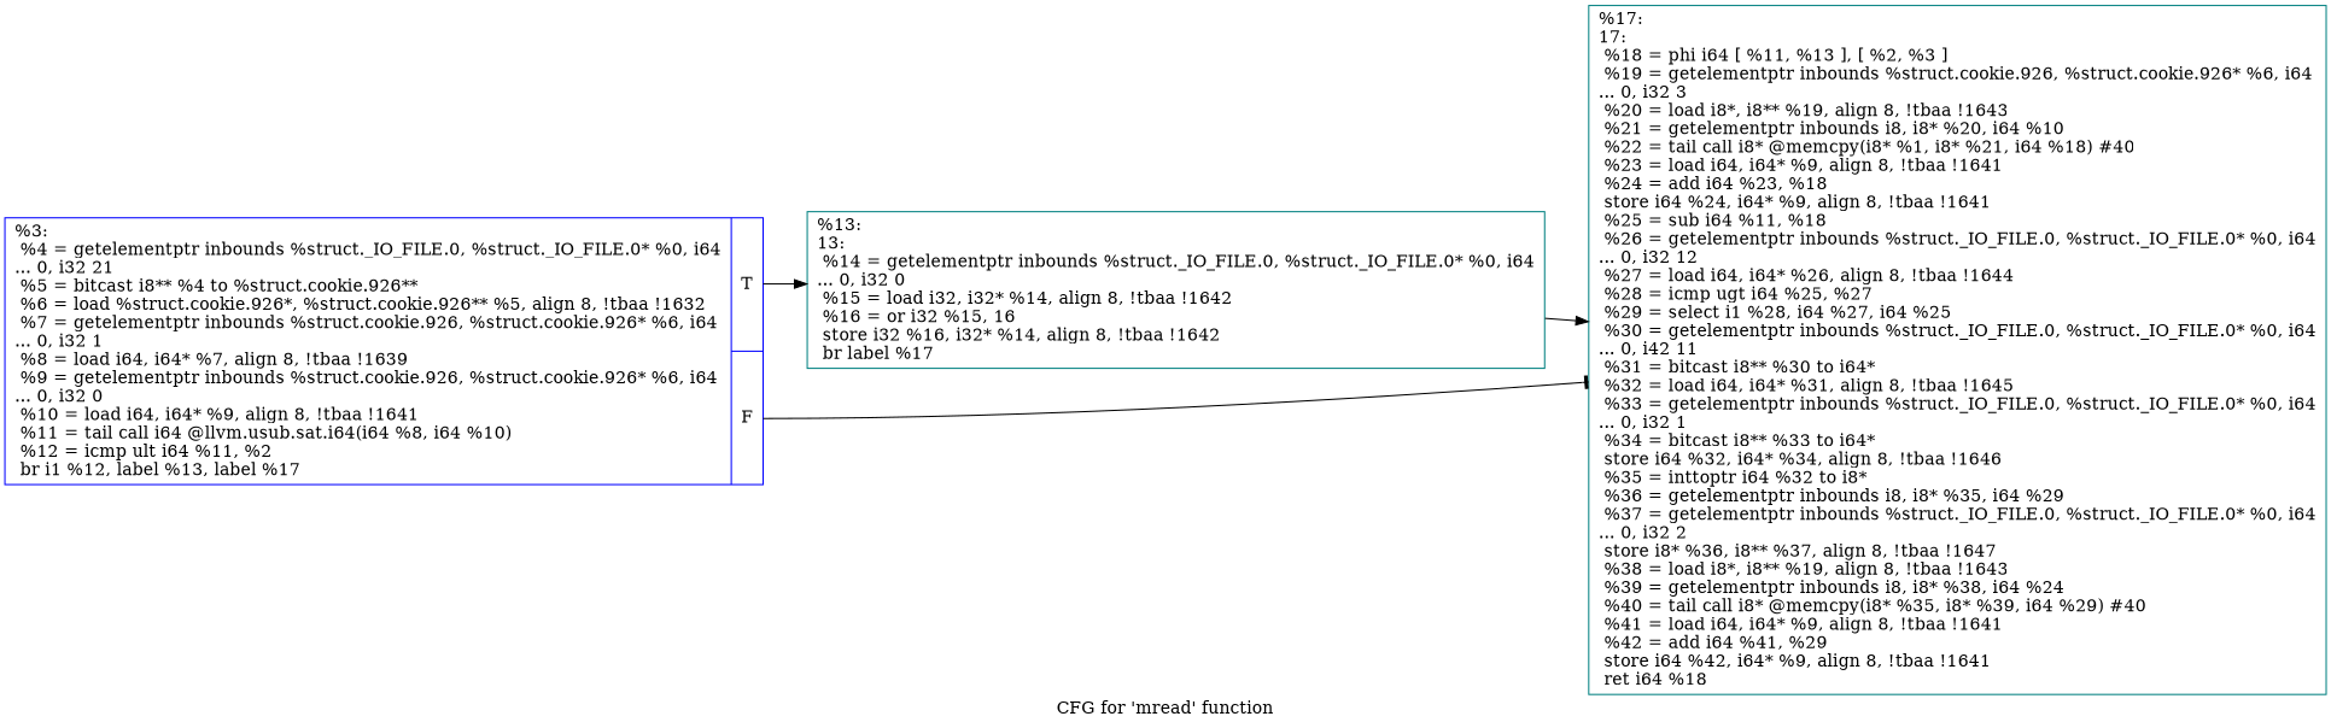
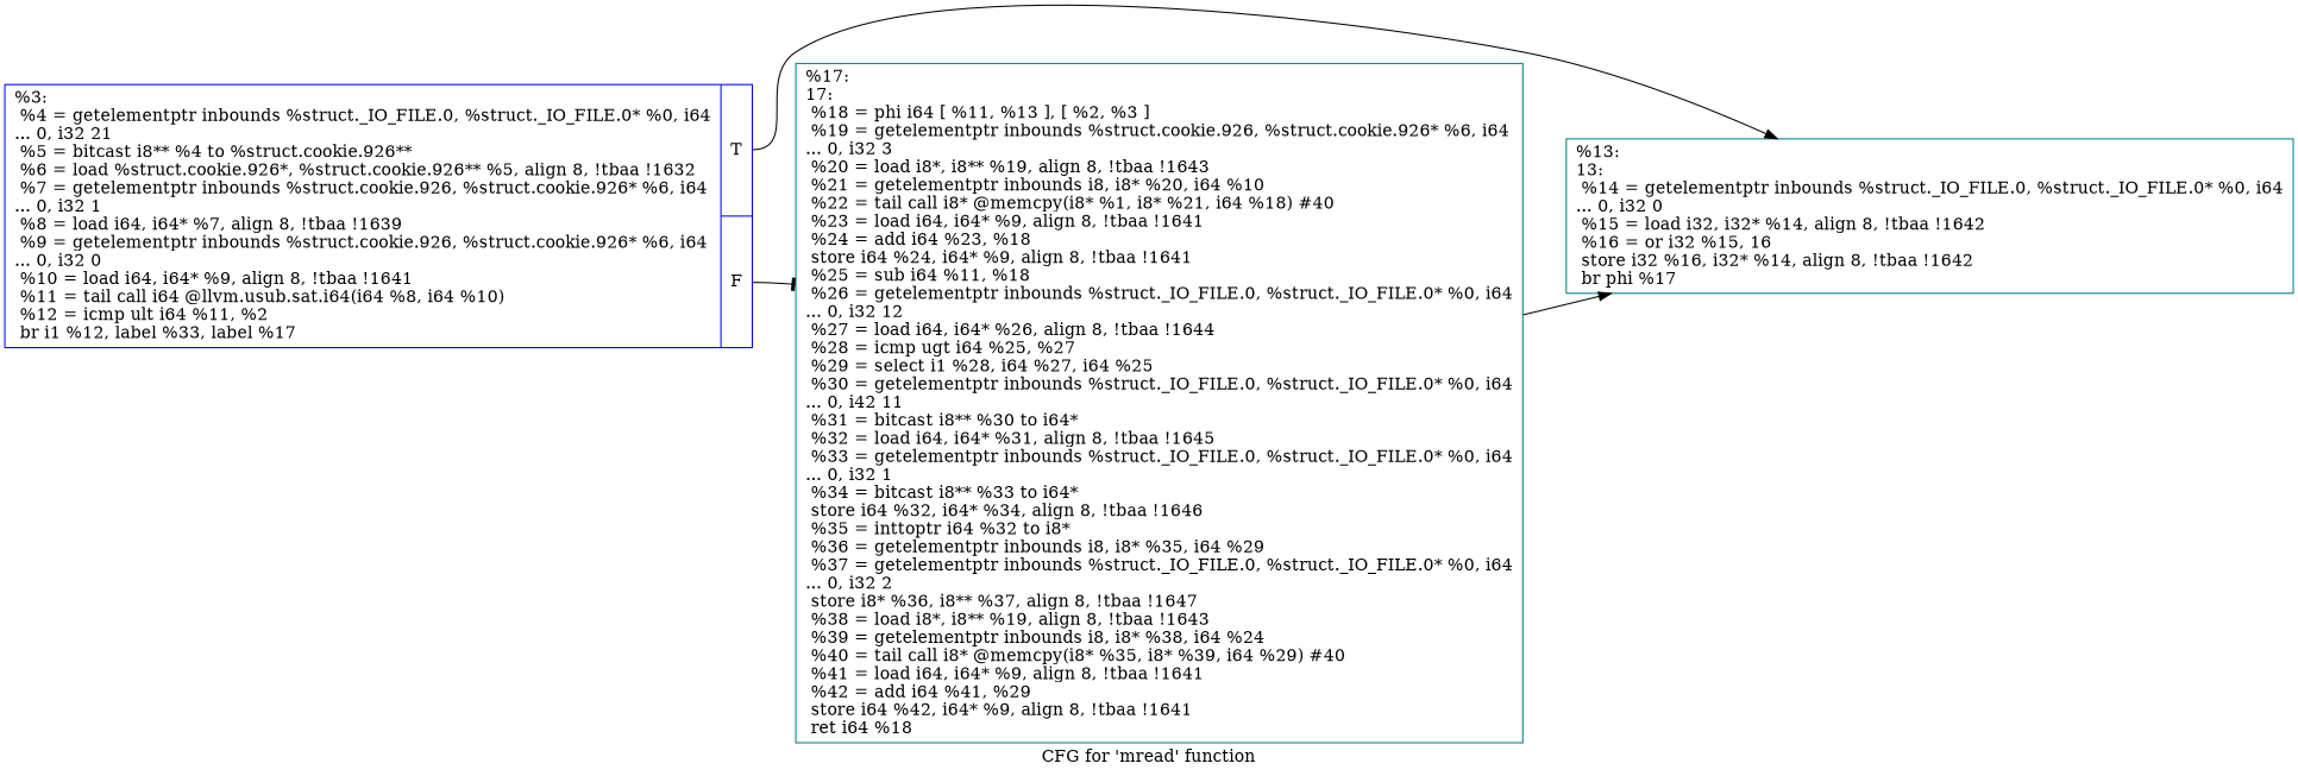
  digraph {
    label="CFG for 'mread' function"
    rankdir=LR
    node [color=teal shape=record]
    edge [arrowhead=normal]
-   n1 [color=blue label="{%3:\l  %4 = getelementptr inbounds %struct._IO_FILE.0, %struct._IO_FILE.0* %0, i64\l... 0, i32 21\l  %5 = bitcast i8** %4 to %struct.cookie.926**\l  %6 = load %struct.cookie.926*, %struct.cookie.926** %5, align 8, !tbaa !1632\l  %7 = getelementptr inbounds %struct.cookie.926, %struct.cookie.926* %6, i64\l... 0, i32 1\l  %8 = load i64, i64* %7, align 8, !tbaa !1639\l  %9 = getelementptr inbounds %struct.cookie.926, %struct.cookie.926* %6, i64\l... 0, i32 0\l  %10 = load i64, i64* %9, align 8, !tbaa !1641\l  %11 = tail call i64 @llvm.usub.sat.i64(i64 %8, i64 %10)\l  %12 = icmp ult i64 %11, %2\l  br i1 %12, label %13, label %17\l|{<s0>T|<s1>F}}"]
-   n2 [label="{%13:\l13:                                               \l  %14 = getelementptr inbounds %struct._IO_FILE.0, %struct._IO_FILE.0* %0, i64\l... 0, i32 0\l  %15 = load i32, i32* %14, align 8, !tbaa !1642\l  %16 = or i32 %15, 16\l  store i32 %16, i32* %14, align 8, !tbaa !1642\l  br label %17\l}"]
+   n1 [color=blue label="{%3:\l  %4 = getelementptr inbounds %struct._IO_FILE.0, %struct._IO_FILE.0* %0, i64\l... 0, i32 21\l  %5 = bitcast i8** %4 to %struct.cookie.926**\l  %6 = load %struct.cookie.926*, %struct.cookie.926** %5, align 8, !tbaa !1632\l  %7 = getelementptr inbounds %struct.cookie.926, %struct.cookie.926* %6, i64\l... 0, i32 1\l  %8 = load i64, i64* %7, align 8, !tbaa !1639\l  %9 = getelementptr inbounds %struct.cookie.926, %struct.cookie.926* %6, i64\l... 0, i32 0\l  %10 = load i64, i64* %9, align 8, !tbaa !1641\l  %11 = tail call i64 @llvm.usub.sat.i64(i64 %8, i64 %10)\l  %12 = icmp ult i64 %11, %2\l  br i1 %12, label %33, label %17\l|{<s0>T|<s1>F}}"]
+   n2 [label="{%13:\l13:                                               \l  %14 = getelementptr inbounds %struct._IO_FILE.0, %struct._IO_FILE.0* %0, i64\l... 0, i32 0\l  %15 = load i32, i32* %14, align 8, !tbaa !1642\l  %16 = or i32 %15, 16\l  store i32 %16, i32* %14, align 8, !tbaa !1642\l  br phi %17\l}"]
    n3 [label="{%17:\l17:                                               \l  %18 = phi i64 [ %11, %13 ], [ %2, %3 ]\l  %19 = getelementptr inbounds %struct.cookie.926, %struct.cookie.926* %6, i64\l... 0, i32 3\l  %20 = load i8*, i8** %19, align 8, !tbaa !1643\l  %21 = getelementptr inbounds i8, i8* %20, i64 %10\l  %22 = tail call i8* @memcpy(i8* %1, i8* %21, i64 %18) #40\l  %23 = load i64, i64* %9, align 8, !tbaa !1641\l  %24 = add i64 %23, %18\l  store i64 %24, i64* %9, align 8, !tbaa !1641\l  %25 = sub i64 %11, %18\l  %26 = getelementptr inbounds %struct._IO_FILE.0, %struct._IO_FILE.0* %0, i64\l... 0, i32 12\l  %27 = load i64, i64* %26, align 8, !tbaa !1644\l  %28 = icmp ugt i64 %25, %27\l  %29 = select i1 %28, i64 %27, i64 %25\l  %30 = getelementptr inbounds %struct._IO_FILE.0, %struct._IO_FILE.0* %0, i64\l... 0, i42 11\l  %31 = bitcast i8** %30 to i64*\l  %32 = load i64, i64* %31, align 8, !tbaa !1645\l  %33 = getelementptr inbounds %struct._IO_FILE.0, %struct._IO_FILE.0* %0, i64\l... 0, i32 1\l  %34 = bitcast i8** %33 to i64*\l  store i64 %32, i64* %34, align 8, !tbaa !1646\l  %35 = inttoptr i64 %32 to i8*\l  %36 = getelementptr inbounds i8, i8* %35, i64 %29\l  %37 = getelementptr inbounds %struct._IO_FILE.0, %struct._IO_FILE.0* %0, i64\l... 0, i32 2\l  store i8* %36, i8** %37, align 8, !tbaa !1647\l  %38 = load i8*, i8** %19, align 8, !tbaa !1643\l  %39 = getelementptr inbounds i8, i8* %38, i64 %24\l  %40 = tail call i8* @memcpy(i8* %35, i8* %39, i64 %29) #40\l  %41 = load i64, i64* %9, align 8, !tbaa !1641\l  %42 = add i64 %41, %29\l  store i64 %42, i64* %9, align 8, !tbaa !1641\l  ret i64 %18\l}"]
    n1 -> n2 [tailport=s0]
    n1 -> n3 [arrowhead=tee tailport=s1]
-   n2 -> n3
+   n3 -> n2
  }
